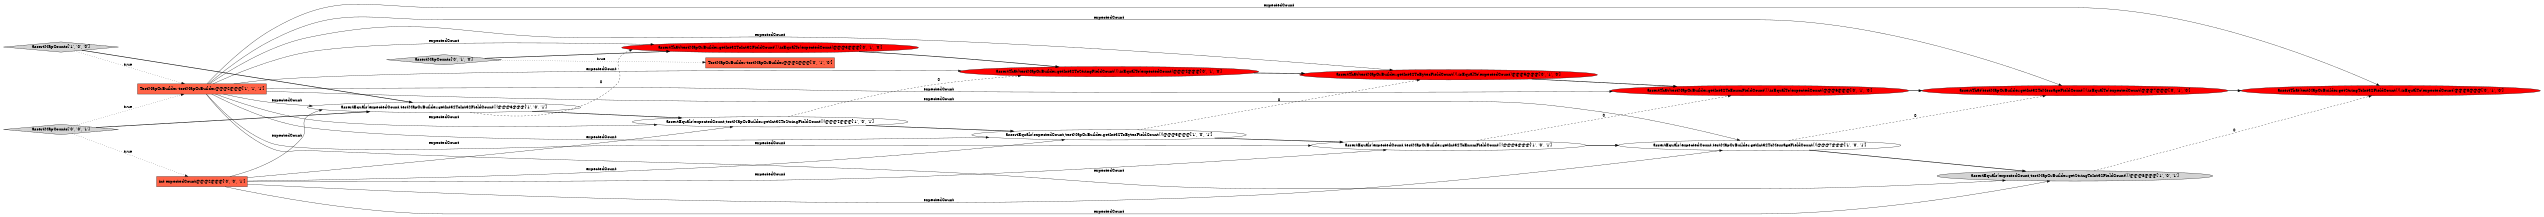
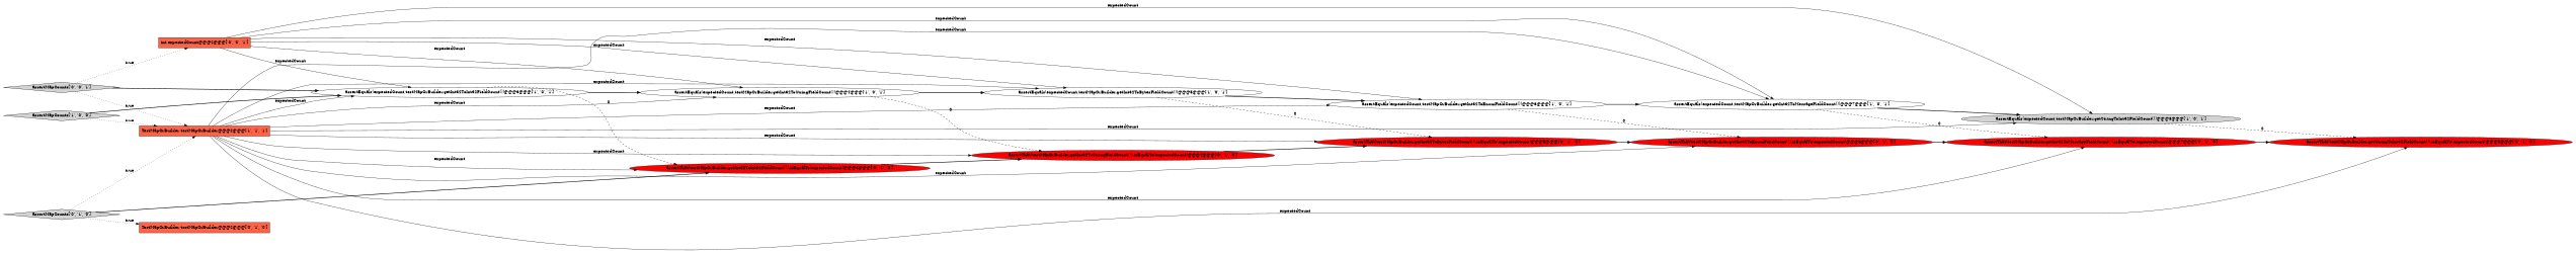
  digraph {
    rankdir=LR
    node [fillcolor=red shape=ellipse style=filled]
    edge [style=solid]
    n1 [label="assertThat(testMapOrBuilder.getInt32ToStringFieldCount()).isEqualTo(expectedCount)@@@4@@@['0', '1', '0']"]
    n2 [label="assertThat(testMapOrBuilder.getInt32ToBytesFieldCount()).isEqualTo(expectedCount)@@@5@@@['0', '1', '0']"]
    n3 [label="assertThat(testMapOrBuilder.getInt32ToEnumFieldCount()).isEqualTo(expectedCount)@@@6@@@['0', '1', '0']"]
    n4 [fillcolor=white label="assertEquals(expectedCount,testMapOrBuilder.getInt32ToBytesFieldCount())@@@5@@@['1', '0', '1']"]
    n5 [fillcolor=white label="assertEquals(expectedCount,testMapOrBuilder.getInt32ToEnumFieldCount())@@@6@@@['1', '0', '1']"]
    n6 [fillcolor=white label="assertEquals(expectedCount,testMapOrBuilder.getInt32ToMessageFieldCount())@@@7@@@['1', '0', '1']"]
    n7 [label="assertThat(testMapOrBuilder.getStringToInt32FieldCount()).isEqualTo(expectedCount)@@@8@@@['0', '1', '0']"]
    n8 [fillcolor=lightgray label="assertMapCounts['1', '0', '0']" shape=diamond]
    n9 [fillcolor=tomato label="TestMapOrBuilder testMapOrBuilder@@@2@@@['1', '1', '1']" shape=box]
    n10 [fillcolor=white label="assertEquals(expectedCount,testMapOrBuilder.getInt32ToInt32FieldCount())@@@3@@@['1', '0', '1']"]
    n11 [label="assertThat(testMapOrBuilder.getInt32ToMessageFieldCount()).isEqualTo(expectedCount)@@@7@@@['0', '1', '0']"]
    n12 [fillcolor=lightgray label="assertEquals(expectedCount,testMapOrBuilder.getStringToInt32FieldCount())@@@8@@@['1', '0', '1']"]
    n13 [label="assertThat(testMapOrBuilder.getInt32ToInt32FieldCount()).isEqualTo(expectedCount)@@@3@@@['0', '1', '0']"]
    n14 [fillcolor=white label="assertEquals(expectedCount,testMapOrBuilder.getInt32ToStringFieldCount())@@@4@@@['1', '0', '1']"]
    n15 [fillcolor=tomato label="TestMapOrBuilder testMapOrBuilder@@@2@@@['0', '1', '0']" shape=box]
    n16 [fillcolor=lightgray label="assertMapCounts['0', '1', '0']" shape=diamond]
    n17 [fillcolor=tomato label="int expectedCount@@@2@@@['0', '0', '1']" shape=box]
    n18 [fillcolor=lightgray label="assertMapCounts['0', '0', '1']" shape=diamond]
    n1 -> n2 [style=bold]
    n2 -> n3 [style=bold]
    n3 -> n11 [style=bold]
    n4 -> n2 [label=0 style=dashed]
    n4 -> n5 [style=bold]
    n5 -> n3 [label=0 style=dashed]
    n5 -> n6 [style=bold]
    n6 -> n11 [label=0 style=dashed]
    n6 -> n12 [style=bold]
    n8 -> n9 [label=true style=dotted]
    n8 -> n10 [style=bold]
    n9 -> n1 [label=expectedCount]
    n9 -> n2 [label=expectedCount]
    n9 -> n3 [label=expectedCount]
    n9 -> n4 [label=expectedCount]
    n9 -> n5 [label=expectedCount]
    n9 -> n6 [label=expectedCount]
    n9 -> n7 [label=expectedCount]
    n9 -> n10 [label=expectedCount]
    n9 -> n11 [label=expectedCount]
    n9 -> n12 [label=expectedCount]
    n9 -> n13 [label=expectedCount]
    n9 -> n14 [label=expectedCount]
    n10 -> n13 [label=0 style=dashed]
    n10 -> n14 [style=bold]
    n11 -> n7 [style=bold]
    n12 -> n7 [label=0 style=dashed]
    n13 -> n1 [style=bold]
    n14 -> n1 [label=0 style=dashed]
    n14 -> n4 [style=bold]
+   n16 -> n9 [label=true style=dotted]
    n16 -> n13 [style=bold]
    n16 -> n15 [label=true style=dotted]
    n17 -> n4 [label=expectedCount]
    n17 -> n5 [label=expectedCount]
    n17 -> n6 [label=expectedCount]
    n17 -> n10 [label=expectedCount]
    n17 -> n12 [label=expectedCount]
    n17 -> n14 [label=expectedCount]
    n18 -> n9 [label=true style=dotted]
    n18 -> n10 [style=bold]
    n18 -> n17 [label=true style=dotted]
  }
